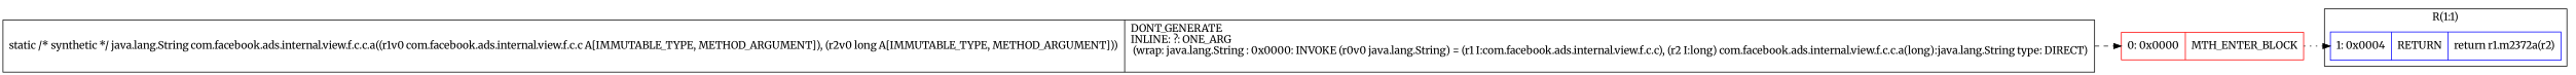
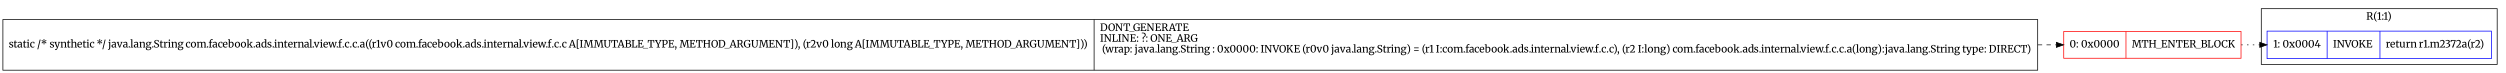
  digraph {
    rankdir=LR
    fontname=Merriweather
    node [shape=record fontname=Merriweather]
    edge [fontname=Merriweather]
-   n1 [color=blue label="{1\:\ 0x0004|RETURN\l|return r1.m2372a(r2)\l}"]
+   n1 [color=blue label="{1\:\ 0x0004|INVOKE\l|return r1.m2372a(r2)\l}"]
    n2 [color=red label="{0\:\ 0x0000|MTH_ENTER_BLOCK\l}"]
    n3 [label="{static \/* synthetic *\/ java.lang.String com.facebook.ads.internal.view.f.c.c.a((r1v0 com.facebook.ads.internal.view.f.c.c A[IMMUTABLE_TYPE, METHOD_ARGUMENT]), (r2v0 long A[IMMUTABLE_TYPE, METHOD_ARGUMENT]))  | DONT_GENERATE\lINLINE: ?: ONE_ARG  \l  (wrap: java.lang.String : 0x0000: INVOKE  (r0v0 java.lang.String) = (r1 I:com.facebook.ads.internal.view.f.c.c), (r2 I:long) com.facebook.ads.internal.view.f.c.c.a(long):java.lang.String type: DIRECT)\l\l}"]
    subgraph cluster_1 {
      label="R(1:1)"
      n1
    }
    n2 -> n1 [style=dotted]
    n3 -> n2 [style=dashed]
  }
